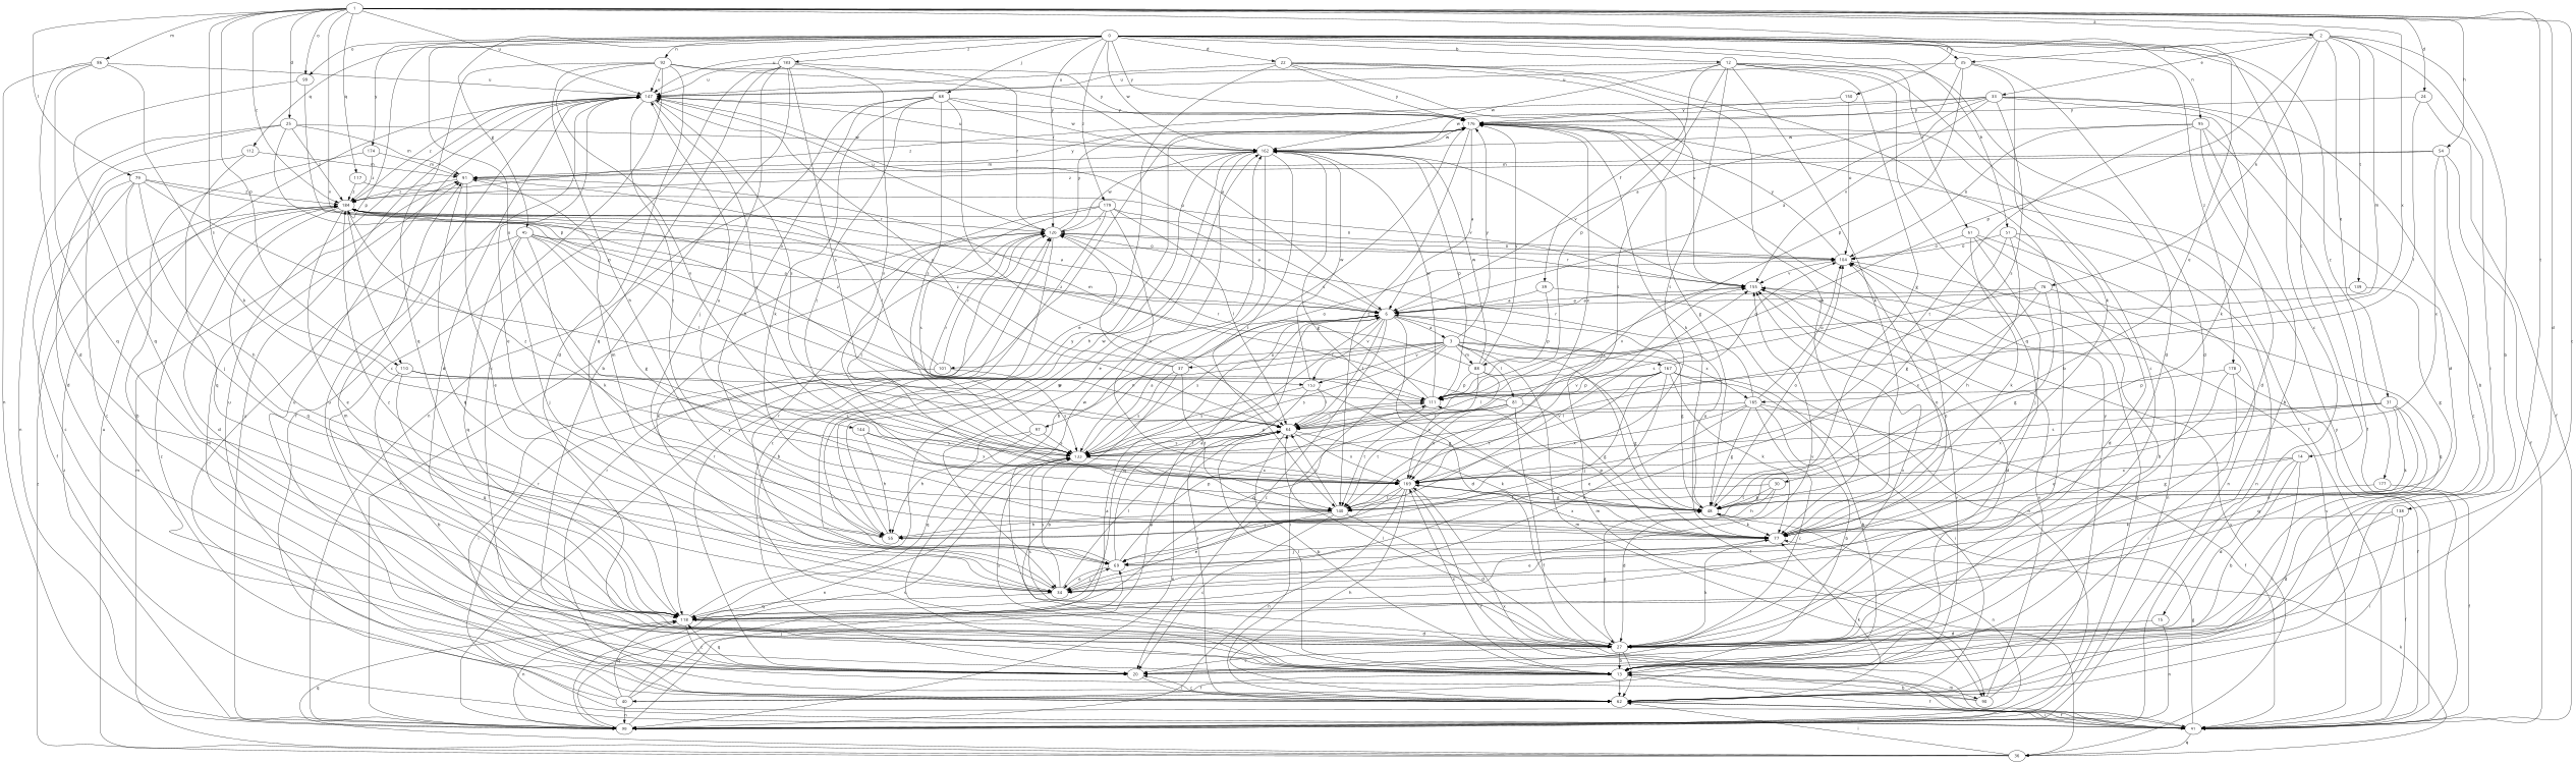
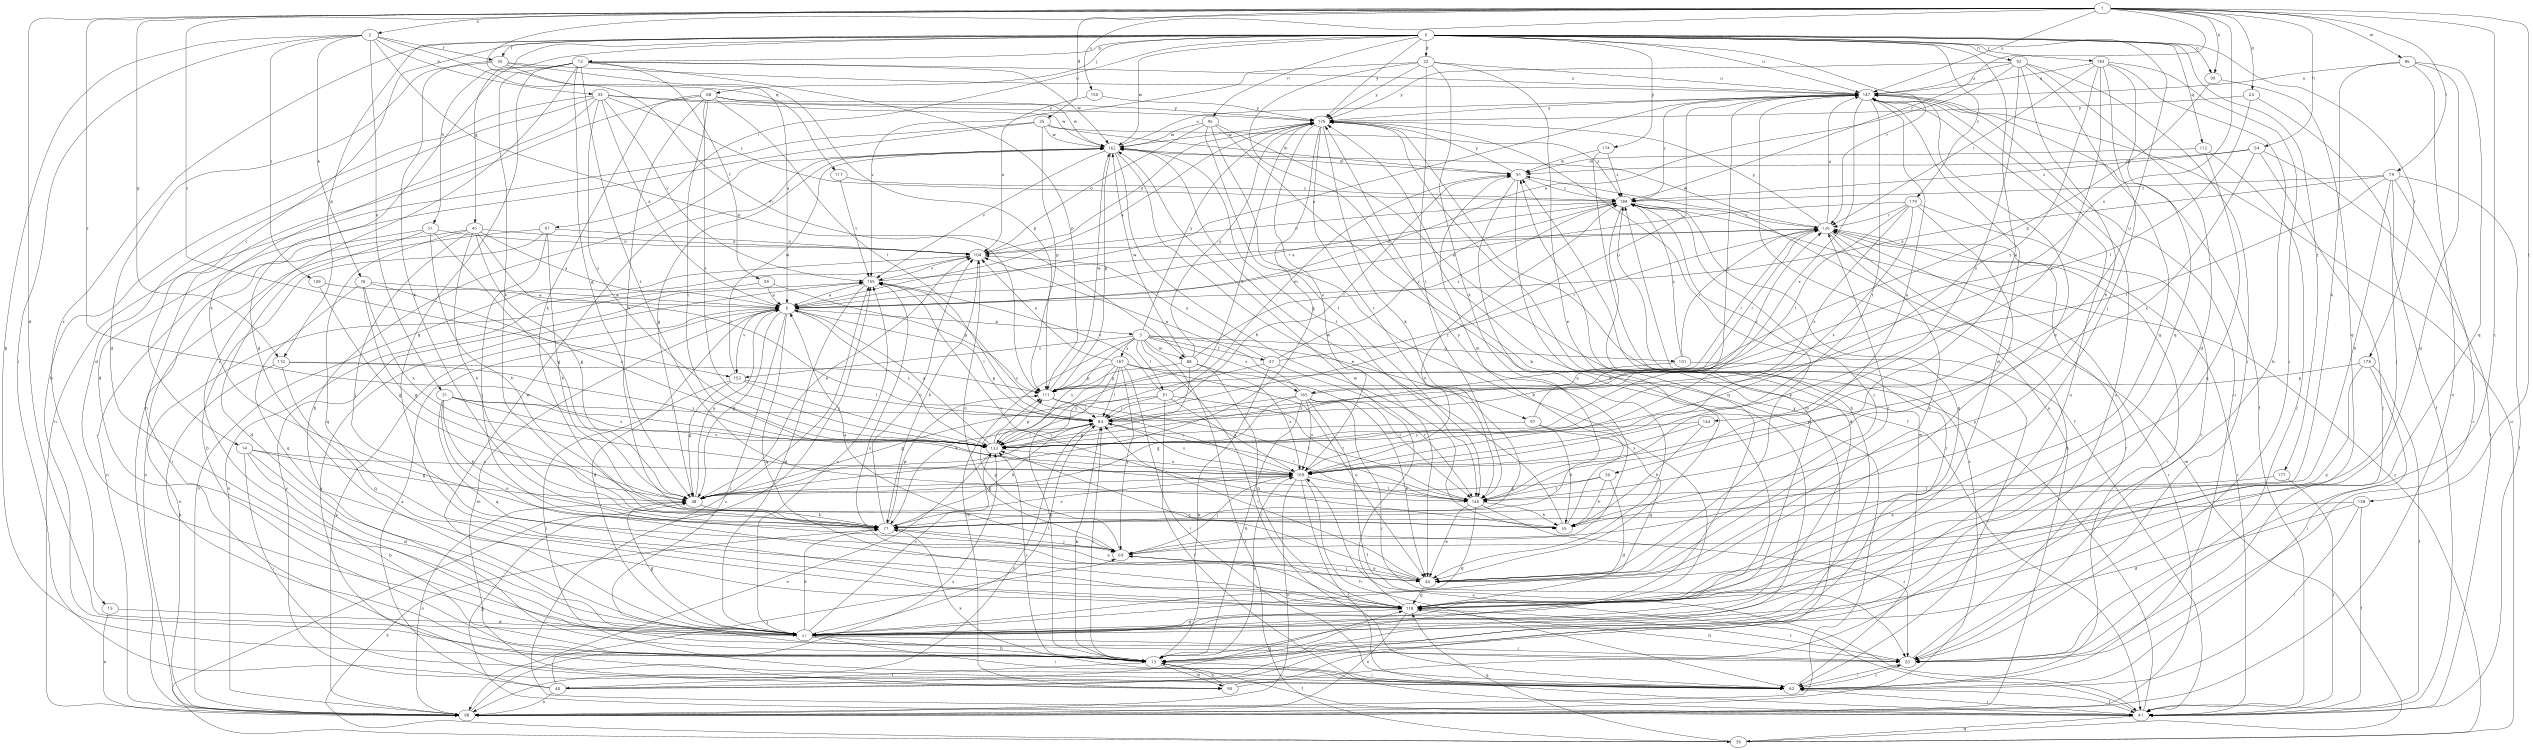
  strict digraph {
    fontname="Open Sans"
    node [fontname="Open Sans"]
    edge [fontname="Open Sans"]
    0
    12
    14
    15
    22
    30
    35
    45
    51
    61
    68
    92
    95
    99
    110
    112
    126
    144
    147
    162
    174
    176
    177
    178
    179
    183
    20
    27
    111
    48
    118
    39
    77
    140
    13
    62
    169
    98
    34
    155
    55
    6
    84
    69
    104
    133
    41
    91
    184
    1
    2
    24
    25
    54
    79
    86
    117
    138
    150
    153
    n61 [label=165]
    31
    33
    76
    88
    139
    90
    40
    3
    36
    37
    81
    97
    101
    167
    0 -> 12 [label=b]
    0 -> 14 [label=c]
    0 -> 15 [label=c]
    0 -> 22 [label=d]
    0 -> 30 [label=e]
    0 -> 35 [label=f]
    0 -> 45 [label=g]
    0 -> 51 [label=h]
    0 -> 61 [label=i]
    0 -> 68 [label=j]
    0 -> 92 [label=n]
    0 -> 95 [label=n]
    0 -> 99 [label=o]
    0 -> 110 [label=p]
    0 -> 112 [label=q]
    0 -> 126 [label=r]
    0 -> 144 [label=u]
    0 -> 147 [label=u]
    0 -> 162 [label=w]
    0 -> 174 [label=y]
    0 -> 176 [label=y]
    0 -> 177 [label=z]
    0 -> 178 [label=z]
    0 -> 179 [label=z]
    0 -> 183 [label=z]
    12 -> 147 [label=u]
    12 -> 162 [label=w]
    12 -> 20 [label=c]
    12 -> 27 [label=d]
    12 -> 111 [label=p]
    12 -> 48 [label=g]
    12 -> 118 [label=q]
    12 -> 39 [label=f]
    12 -> 77 [label=k]
    12 -> 140 [label=t]
    14 -> 27 [label=d]
    14 -> 48 [label=g]
    14 -> 13 [label=b]
    14 -> 62 [label=i]
    14 -> 169 [label=x]
    15 -> 27 [label=d]
    15 -> 98 [label=n]
    22 -> 147 [label=u]
    22 -> 176 [label=y]
    22 -> 77 [label=k]
    22 -> 140 [label=t]
    22 -> 13 [label=b]
    22 -> 34 [label=e]
    22 -> 155 [label=v]
    30 -> 27 [label=d]
    30 -> 48 [label=g]
    30 -> 140 [label=t]
    30 -> 55 [label=h]
    35 -> 147 [label=u]
    35 -> 27 [label=d]
    35 -> 111 [label=p]
    35 -> 77 [label=k]
    35 -> 6 [label=a]
    45 -> 48 [label=g]
    45 -> 118 [label=q]
    45 -> 77 [label=k]
    45 -> 62 [label=i]
    45 -> 6 [label=a]
    45 -> 84 [label=l]
    45 -> 69 [label=j]
    45 -> 104 [label=o]
    51 -> 27 [label=d]
    51 -> 48 [label=g]
    51 -> 98 [label=n]
    51 -> 55 [label=h]
    51 -> 104 [label=o]
    61 -> 77 [label=k]
    61 -> 13 [label=b]
    61 -> 98 [label=n]
    61 -> 69 [label=j]
    61 -> 104 [label=o]
    68 -> 162 [label=w]
    68 -> 176 [label=y]
    68 -> 77 [label=k]
    68 -> 140 [label=t]
    68 -> 98 [label=n]
    68 -> 55 [label=h]
    68 -> 84 [label=l]
    68 -> 133 [label=s]
    92 -> 147 [label=u]
    92 -> 176 [label=y]
    92 -> 20 [label=c]
    92 -> 27 [label=d]
    92 -> 118 [label=q]
    92 -> 169 [label=x]
    92 -> 55 [label=h]
    92 -> 6 [label=a]
    95 -> 162 [label=w]
    95 -> 27 [label=d]
    95 -> 140 [label=t]
    95 -> 13 [label=b]
    95 -> 104 [label=o]
    95 -> 41 [label=f]
    99 -> 111 [label=p]
    99 -> 118 [label=q]
    110 -> 111 [label=p]
    110 -> 118 [label=q]
    110 -> 13 [label=b]
    110 -> 133 [label=s]
    112 -> 20 [label=c]
    112 -> 118 [label=q]
    112 -> 91 [label=m]
    126 -> 147 [label=u]
    126 -> 162 [label=w]
    126 -> 176 [label=y]
    126 -> 13 [label=b]
    126 -> 34 [label=e]
    126 -> 104 [label=o]
    144 -> 169 [label=x]
    144 -> 55 [label=h]
    144 -> 133 [label=s]
    147 -> 176 [label=y]
    147 -> 27 [label=d]
    147 -> 140 [label=t]
    147 -> 169 [label=x]
    147 -> 34 [label=e]
    147 -> 133 [label=s]
    147 -> 41 [label=f]
    147 -> 184 [label=z]
    162 -> 147 [label=u]
    162 -> 111 [label=p]
    162 -> 48 [label=g]
    162 -> 140 [label=t]
    162 -> 13 [label=b]
    162 -> 34 [label=e]
    162 -> 155 [label=v]
    162 -> 55 [label=h]
    162 -> 91 [label=m]
    174 -> 13 [label=b]
    174 -> 91 [label=m]
    174 -> 184 [label=z]
    176 -> 162 [label=w]
    176 -> 48 [label=g]
    176 -> 77 [label=k]
    176 -> 140 [label=t]
    176 -> 169 [label=x]
    176 -> 6 [label=a]
    176 -> 133 [label=s]
    176 -> 41 [label=f]
    177 -> 140 [label=t]
    177 -> 41 [label=f]
    178 -> 111 [label=p]
    178 -> 62 [label=i]
    178 -> 34 [label=e]
    178 -> 41 [label=f]
    179 -> 126 [label=r]
    179 -> 20 [label=c]
    179 -> 140 [label=t]
    179 -> 169 [label=x]
    179 -> 6 [label=a]
    179 -> 84 [label=l]
    179 -> 133 [label=s]
    183 -> 126 [label=r]
    183 -> 147 [label=u]
    183 -> 20 [label=c]
    183 -> 118 [label=q]
    183 -> 13 [label=b]
    183 -> 169 [label=x]
    183 -> 69 [label=j]
    183 -> 133 [label=s]
    20 -> 126 [label=r]
    20 -> 118 [label=q]
    20 -> 62 [label=i]
    27 -> 162 [label=w]
    27 -> 20 [label=c]
    27 -> 48 [label=g]
    27 -> 77 [label=k]
    27 -> 13 [label=b]
    27 -> 62 [label=i]
    27 -> 155 [label=v]
    27 -> 84 [label=l]
    27 -> 133 [label=s]
    27 -> 91 [label=m]
    111 -> 126 [label=r]
    111 -> 162 [label=w]
    111 -> 140 [label=t]
    111 -> 84 [label=l]
    48 -> 77 [label=k]
    48 -> 98 [label=n]
    48 -> 6 [label=a]
    48 -> 104 [label=o]
    118 -> 162 [label=w]
    118 -> 20 [label=c]
    118 -> 27 [label=d]
    118 -> 98 [label=n]
    118 -> 155 [label=v]
    39 -> 111 [label=p]
    39 -> 98 [label=n]
    39 -> 6 [label=a]
    77 -> 111 [label=p]
    77 -> 169 [label=x]
    77 -> 34 [label=e]
    77 -> 69 [label=j]
    77 -> 104 [label=o]
    140 -> 147 [label=u]
    140 -> 20 [label=c]
    140 -> 27 [label=d]
    140 -> 34 [label=e]
    140 -> 55 [label=h]
    140 -> 84 [label=l]
    13 -> 62 [label=i]
    13 -> 169 [label=x]
    13 -> 84 [label=l]
    13 -> 133 [label=s]
    13 -> 41 [label=f]
    13 -> 90 [label=m]
    13 -> 40 [label=f]
    62 -> 126 [label=r]
    62 -> 147 [label=u]
    62 -> 20 [label=c]
    62 -> 77 [label=k]
    62 -> 41 [label=f]
    62 -> 91 [label=m]
    169 -> 48 [label=g]
    169 -> 140 [label=t]
    169 -> 62 [label=h]
    169 -> 98 [label=n]
    169 -> 155 [label=v]
    169 -> 69 [label=j]
    169 -> 41 [label=f]
    169 -> 184 [label=z]
    98 -> 126 [label=r]
    98 -> 147 [label=u]
    98 -> 176 [label=y]
    98 -> 6 [label=a]
    98 -> 104 [label=o]
    98 -> 133 [label=s]
    98 -> 184 [label=z]
    34 -> 126 [label=r]
    34 -> 118 [label=q]
    34 -> 84 [label=l]
    34 -> 69 [label=j]
    34 -> 133 [label=s]
    34 -> 184 [label=z]
    155 -> 126 [label=r]
    155 -> 27 [label=d]
    155 -> 6 [label=a]
    55 -> 162 [label=w]
    55 -> 155 [label=v]
    55 -> 91 [label=m]
    6 -> 147 [label=u]
    6 -> 20 [label=c]
    6 -> 27 [label=d]
    6 -> 48 [label=g]
    6 -> 118 [label=q]
    6 -> 84 [label=l]
    6 -> 133 [label=s]
    6 -> 153 [label=v]
    6 -> 90 [label=m]
    6 -> 3 [label=a]
    84 -> 147 [label=u]
    84 -> 77 [label=k]
    84 -> 13 [label=b]
    84 -> 169 [label=x]
    84 -> 98 [label=n]
    84 -> 133 [label=s]
    69 -> 176 [label=y]
    69 -> 111 [label=p]
    69 -> 34 [label=e]
    69 -> 6 [label=a]
    69 -> 104 [label=o]
    104 -> 176 [label=y]
+   104 -> 77 [label=k]
    104 -> 98 [label=n]
    104 -> 155 [label=v]
    133 -> 111 [label=p]
    133 -> 169 [label=x]
    133 -> 98 [label=n]
    133 -> 6 [label=a]
    133 -> 84 [label=l]
    41 -> 126 [label=r]
    41 -> 176 [label=y]
    41 -> 48 [label=g]
    41 -> 62 [label=i]
    41 -> 169 [label=x]
    41 -> 155 [label=v]
    41 -> 36 [label=q]
    91 -> 176 [label=y]
    91 -> 118 [label=q]
    91 -> 34 [label=e]
    91 -> 84 [label=l]
    91 -> 184 [label=z]
    184 -> 126 [label=r]
    184 -> 27 [label=d]
    184 -> 118 [label=q]
    184 -> 34 [label=e]
    184 -> 6 [label=a]
    184 -> 104 [label=o]
    1 -> 99 [label=o]
    1 -> 110 [label=p]
    1 -> 147 [label=u]
    1 -> 20 [label=c]
    1 -> 27 [label=d]
    1 -> 133 [label=s]
    1 -> 184 [label=z]
    1 -> 2 [label=a]
    1 -> 24 [label=d]
    1 -> 25 [label=d]
    1 -> 54 [label=h]
    1 -> 79 [label=l]
    1 -> 86 [label=m]
    1 -> 117 [label=q]
    1 -> 138 [label=t]
    1 -> 150 [label=v]
    1 -> 153 [label=v]
    1 -> n61 [label=x]
    2 -> 35 [label=f]
    2 -> 111 [label=p]
    2 -> 13 [label=b]
    2 -> 62 [label=i]
    2 -> 31 [label=e]
    2 -> 33 [label=e]
    2 -> 76 [label=k]
    2 -> 88 [label=m]
    2 -> 139 [label=t]
    24 -> 176 [label=y]
    24 -> 84 [label=l]
    24 -> 41 [label=f]
    25 -> 162 [label=w]
    25 -> 27 [label=d]
    25 -> 111 [label=p]
    25 -> 98 [label=n]
    25 -> 91 [label=m]
    25 -> 184 [label=z]
    54 -> 20 [label=c]
    54 -> 169 [label=x]
    54 -> 41 [label=f]
    54 -> 91 [label=m]
    54 -> 184 [label=z]
    79 -> 20 [label=c]
    79 -> 55 [label=h]
    79 -> 6 [label=a]
    79 -> 84 [label=l]
    79 -> 69 [label=j]
    79 -> 41 [label=f]
    79 -> 184 [label=z]
    86 -> 147 [label=u]
    86 -> 27 [label=d]
    86 -> 118 [label=q]
    86 -> 77 [label=k]
    86 -> 98 [label=n]
    117 -> 155 [label=v]
    117 -> 184 [label=z]
    138 -> 27 [label=d]
    138 -> 77 [label=k]
    138 -> 62 [label=i]
    138 -> 41 [label=f]
    150 -> 176 [label=y]
    150 -> 104 [label=o]
    153 -> 162 [label=w]
    153 -> 48 [label=g]
    153 -> 62 [label=i]
    153 -> 84 [label=l]
    153 -> 133 [label=s]
    n61 -> 126 [label=r]
    n61 -> 20 [label=c]
    n61 -> 48 [label=g]
    n61 -> 13 [label=b]
    n61 -> 169 [label=x]
    n61 -> 34 [label=e]
    n61 -> 84 [label=l]
    n61 -> 104 [label=o]
    n61 -> 41 [label=f]
    31 -> 118 [label=q]
    31 -> 77 [label=k]
    31 -> 169 [label=x]
    31 -> 34 [label=e]
    31 -> 84 [label=l]
    31 -> 133 [label=s]
    33 -> 162 [label=w]
    33 -> 176 [label=y]
    33 -> 27 [label=d]
    33 -> 77 [label=k]
    33 -> 13 [label=b]
    33 -> 155 [label=v]
    33 -> 6 [label=a]
    33 -> 133 [label=s]
    33 -> 184 [label=z]
    76 -> 48 [label=g]
    76 -> 118 [label=q]
    76 -> 169 [label=x]
    76 -> 6 [label=a]
    76 -> 133 [label=s]
    88 -> 162 [label=w]
    88 -> 176 [label=y]
    88 -> 111 [label=p]
    88 -> 48 [label=g]
    88 -> 118 [label=q]
    88 -> 169 [label=x]
    88 -> 184 [label=z]
    139 -> 48 [label=g]
    139 -> 6 [label=a]
    90 -> 147 [label=u]
    90 -> 176 [label=y]
    90 -> 13 [label=b]
    90 -> 155 [label=v]
    40 -> 147 [label=u]
    40 -> 118 [label=q]
    40 -> 98 [label=n]
    40 -> 155 [label=v]
    40 -> 6 [label=a]
    40 -> 69 [label=j]
    40 -> 184 [label=z]
    3 -> 176 [label=y]
    3 -> 62 [label=i]
    3 -> 133 [label=s]
    3 -> 153 [label=v]
    3 -> n61 [label=x]
    3 -> 88 [label=m]
    3 -> 90 [label=m]
    3 -> 36 [label=f]
    3 -> 37 [label=f]
    3 -> 81 [label=l]
    3 -> 97 [label=n]
    3 -> 101 [label=o]
    3 -> 167 [label=x]
    36 -> 147 [label=u]
    36 -> 118 [label=q]
    36 -> 77 [label=k]
-   36 -> 62 [label=i]
    36 -> 155 [label=v]
    36 -> 91 [label=m]
    36 -> 184 [label=z]
    37 -> 126 [label=r]
    37 -> 140 [label=t]
    37 -> 13 [label=b]
    37 -> 104 [label=o]
    37 -> 133 [label=s]
    37 -> 184 [label=z]
    81 -> 48 [label=g]
    81 -> 140 [label=t]
    81 -> 169 [label=x]
    81 -> 155 [label=v]
    81 -> 84 [label=l]
    81 -> 41 [label=f]
    81 -> 91 [label=m]
    97 -> 126 [label=r]
    97 -> 118 [label=q]
    97 -> 55 [label=h]
    97 -> 133 [label=s]
    101 -> 126 [label=r]
    101 -> 62 [label=i]
    101 -> 133 [label=s]
    101 -> 184 [label=z]
    167 -> 111 [label=p]
    167 -> 77 [label=k]
    167 -> 140 [label=t]
    167 -> 13 [label=b]
    167 -> 62 [label=i]
    167 -> 34 [label=e]
    167 -> 84 [label=l]
    167 -> 69 [label=j]
    167 -> 104 [label=o]
  }
